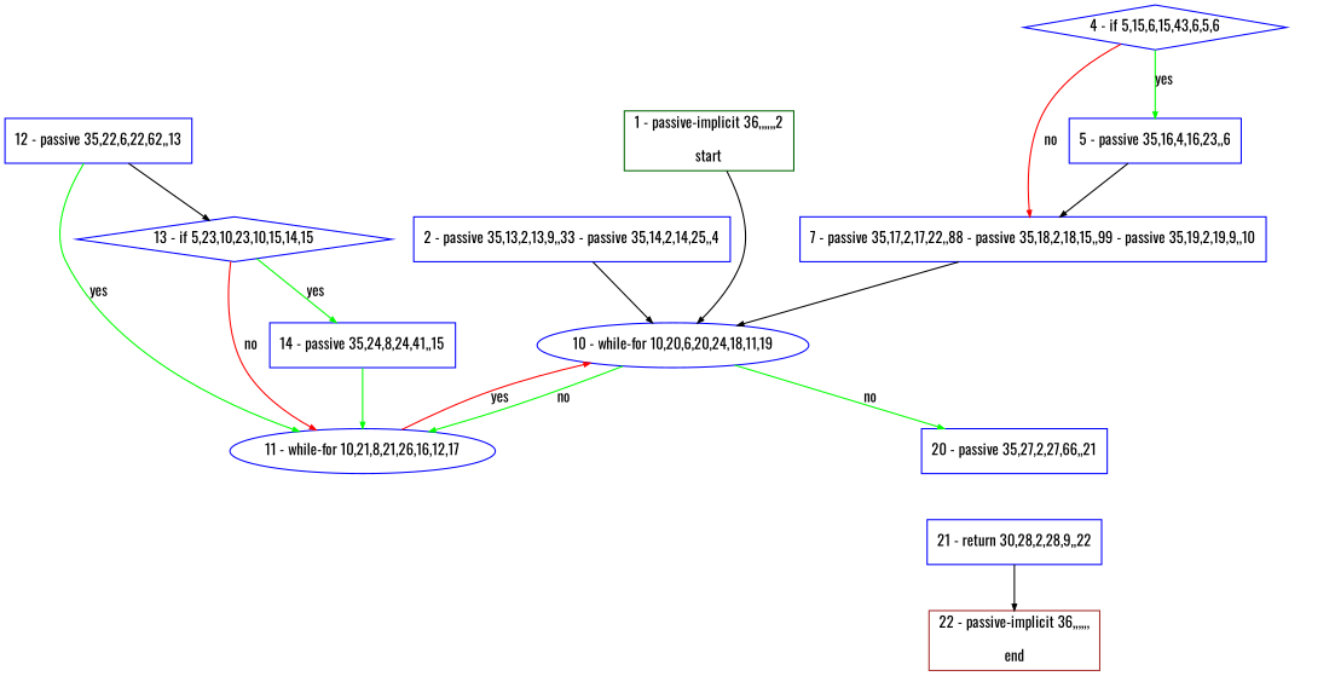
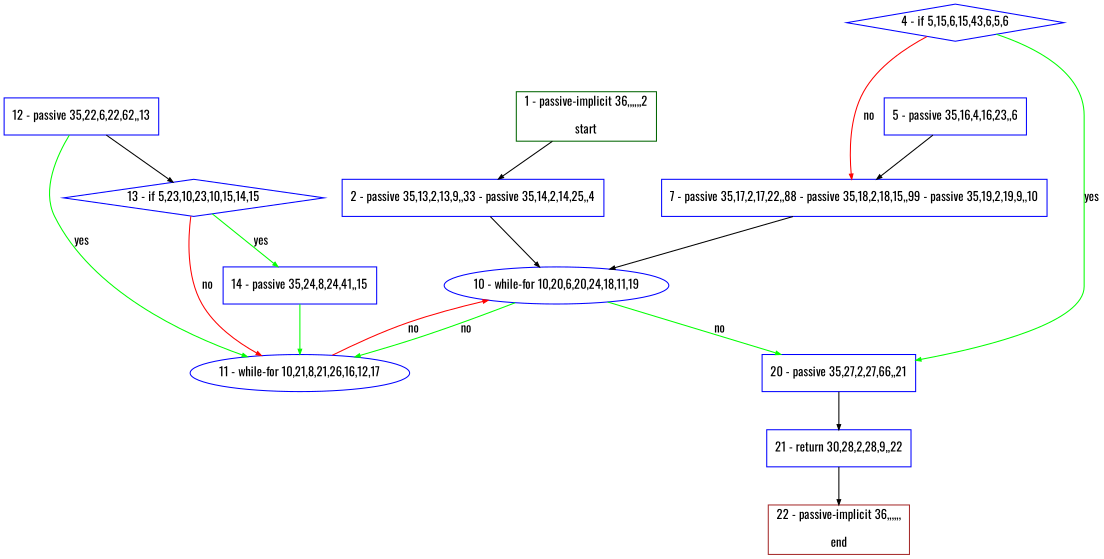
  digraph {
    bgcolor=white
    compound=true
    fillcolor="#FFFFCC"
    fontname=Oswald
    fontsize=12
    pack=true
    packmode=clust
    style="rounded,filled"
    node [color="#0000ff" compound=true fillcolor="#ffffff" fixedsize=false fontname=Oswald fontsize=12 node_initialized=no shape=box style=filled]
    edge [arrowhead=normal arrowsize=0.5 arrowtail=none color="#000000" compound=true dir=forward fontcolor=black fontname=Oswald fontsize=12]
    n1 [label="2 - passive 35,13,2,13,9,,33 - passive 35,14,2,14,25,,4"]
    n2 [label="10 - while-for 10,20,6,20,24,18,11,19" shape=oval]
    n3 [label="4 - if 5,15,6,15,43,6,5,6" shape=diamond]
    n4 [label="5 - passive 35,16,4,16,23,,6"]
    n5 [label="7 - passive 35,17,2,17,22,,88 - passive 35,18,2,18,15,,99 - passive 35,19,2,19,9,,10"]
    n6 [color="#006400" label="1 - passive-implicit 36,,,,,,2\n\nstart"]
    n7 [label="11 - while-for 10,21,8,21,26,16,12,17" shape=oval]
    n8 [label="20 - passive 35,27,2,27,66,,21"]
    n9 [label="21 - return 30,28,2,28,9,,22"]
    n10 [label="12 - passive 35,22,6,22,62,,13"]
    n11 [label="13 - if 5,23,10,23,10,15,14,15" shape=diamond]
    n12 [color="#a52a2a" label="22 - passive-implicit 36,,,,,,\n\nend"]
    n13 [label="14 - passive 35,24,8,24,41,,15"]
    n1 -> n2
    n2 -> n7 [color="#00ff00" label=no]
    n2 -> n8 [color="#00ff00" label=no]
-   n3 -> n4 [color="#00ff00" label=yes]
+   n3 -> n8 [color="#00ff00" label=yes]
    n3 -> n5 [color="#ff0000" label=no]
    n4 -> n5
    n5 -> n2
-   n6 -> n2
-   n7 -> n2 [color="#ff0000" label=yes]
+   n6 -> n1
+   n7 -> n2 [color="#ff0000" label=no]
+   n8 -> n9
    n9 -> n12
    n10 -> n7 [color="#00ff00" label=yes]
    n10 -> n11
    n11 -> n7 [color="#ff0000" label=no]
    n11 -> n13 [color="#00ff00" label=yes]
    n13 -> n7 [color="#00ff00"]
  }
